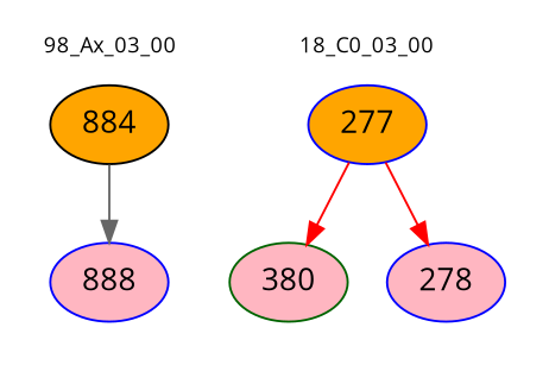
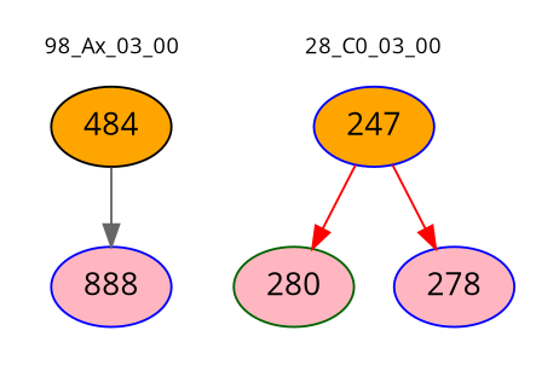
  digraph {
    fontname="Open Sans"
    node [color=blue fillcolor=lightpink fontname="Open Sans" style=filled]
    edge [color=red fontname="Open Sans"]
-   n1 [color=black fillcolor=orange label=884]
+   n1 [color=black fillcolor=orange label=484]
    n2 [label=888]
-   n3 [fillcolor=orange label=277]
-   n4 [color=darkgreen label=380]
+   n3 [fillcolor=orange label=247]
+   n4 [color=darkgreen label=280]
    n5 [label=278]
    subgraph cluster_1 {
      color=white
      fontsize=10
      label="98_Ax_03_00"
      n1
      n2
    }
    subgraph cluster_2 {
      color=white
      fontsize=10
-     label="18_C0_03_00"
+     label="28_C0_03_00"
      n3
      n4
      n5
    }
    n1 -> n2 [color=gray40]
    n3 -> n4
    n3 -> n5
  }
